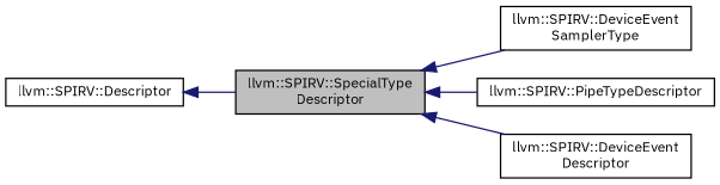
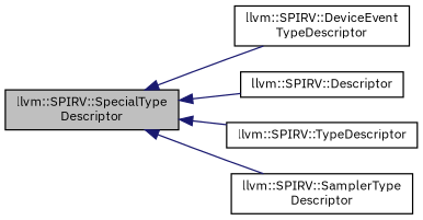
  digraph {
    fontname="IBM Plex Sans"
    rankdir=LR
    node [color=black fontname="IBM Plex Sans" fontsize=10 shape=record]
    edge [color=midnightblue dir=back fontname="IBM Plex Sans" fontsize=10 labelfontname=Helvetica labelfontsize=10 style=solid]
    n1 [fillcolor=grey75 fontcolor=black height=0.2 label="llvm::SPIRV::SpecialType\lDescriptor" style=filled width=0.4]
-   n2 [height=0.2 label="llvm::SPIRV::DeviceEvent\lSamplerType" width=0.4]
+   n2 [height=0.2 label="llvm::SPIRV::DeviceEvent\lTypeDescriptor" width=0.4]
    n3 [height=0.2 label="llvm::SPIRV::Descriptor" width=0.4]
-   n4 [height=0.2 label="llvm::SPIRV::PipeTypeDescriptor" width=0.4]
-   n5 [height=0.2 label="llvm::SPIRV::DeviceEvent\lDescriptor" width=0.4]
+   n4 [height=0.2 label="llvm::SPIRV::TypeDescriptor" width=0.4]
+   n5 [height=0.2 label="llvm::SPIRV::SamplerType\lDescriptor" width=0.4]
    n1 -> n2
-   n3 -> n1
+   n1 -> n3
    n1 -> n4
    n1 -> n5
  }
